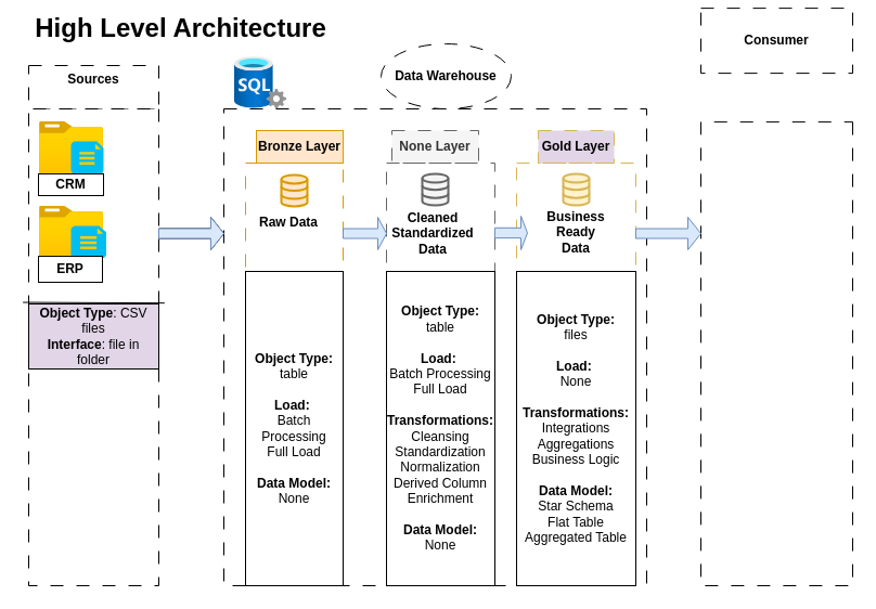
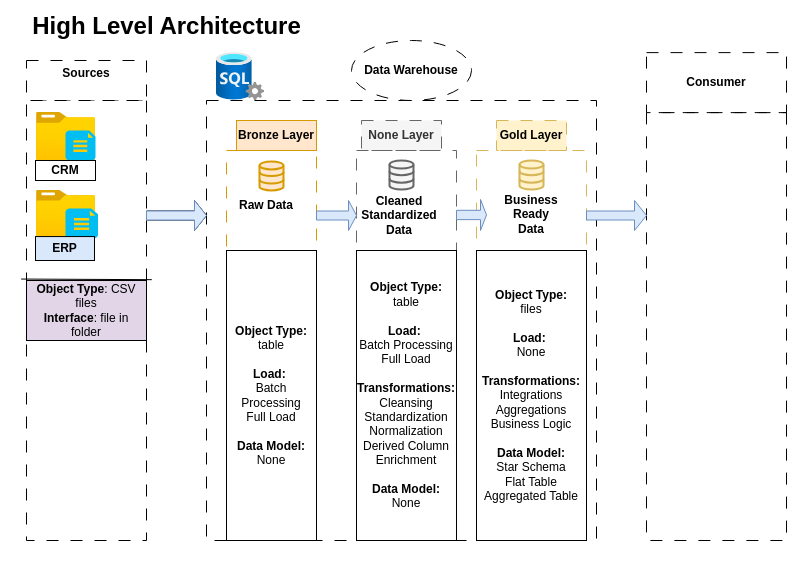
  <mxCell id="0" />
  <mxCell id="1" parent="0" />
  <mxCell id="2" value="High Level Architecture&lt;div&gt;&lt;br&gt;&lt;/div&gt;" style="text;strokeColor=none;fillColor=none;html=1;fontSize=24;fontStyle=1;verticalAlign=middle;align=center;" vertex="1" parent="1"><mxGeometry x="116" y="20" width="100" height="40" as="geometry" /></mxCell>
  <mxCell id="3" value="" style="rounded=0;whiteSpace=wrap;html=1;fillColor=none;strokeColor=#000000;fontColor=#333333;dashed=1;dashPattern=12 12;direction=south;" vertex="1" parent="1"><mxGeometry x="26" y="100" width="120" height="440" as="geometry" /></mxCell>
  <mxCell id="4" value="Sources&lt;div&gt;&lt;br&gt;&lt;/div&gt;" style="rounded=0;whiteSpace=wrap;html=1;strokeColor=default;fillColor=default;dashed=1;dashPattern=12 12;fontStyle=1" vertex="1" parent="1"><mxGeometry x="26" y="60" width="120" height="40" as="geometry" /></mxCell>
  <mxCell id="5" value="" style="rounded=0;whiteSpace=wrap;html=1;fillColor=none;strokeColor=default;dashed=1;dashPattern=12 12;" vertex="1" parent="1"><mxGeometry x="206" y="100" width="390" height="440" as="geometry" /></mxCell>
  <mxCell id="6" value="Data Warehouse" style="ellipse;whiteSpace=wrap;html=1;strokeColor=default;gradientColor=none;dashed=1;dashPattern=12 12;fontStyle=1;" vertex="1" parent="1"><mxGeometry x="351" y="40" width="120" height="60" as="geometry" /></mxCell>
  <mxCell id="7" value="" style="rounded=0;whiteSpace=wrap;html=1;fillColor=none;strokeColor=#000000;fontColor=#333333;dashed=1;dashPattern=12 12;direction=south;" vertex="1" parent="1"><mxGeometry x="646" y="112.12" width="140" height="427.88" as="geometry" /></mxCell>
- <mxCell id="8" value="Consumer" style="rounded=0;whiteSpace=wrap;html=1;dashed=1;dashPattern=12 12;fillColor=none;fontStyle=1" vertex="1" parent="1"><mxGeometry x="646" y="7.12" width="140" height="60" as="geometry" /></mxCell>
+ <mxCell id="8" value="Consumer" style="rounded=0;whiteSpace=wrap;html=1;dashed=1;dashPattern=12 12;fillColor=none;fontStyle=1" vertex="1" parent="1"><mxGeometry x="646" y="52.12" width="140" height="60" as="geometry" /></mxCell>
  <mxCell id="9" value="Bronze Layer" style="rounded=0;whiteSpace=wrap;html=1;fillColor=#ffe6cc;dashed=0;dashPattern=12 12;strokeColor=#d79b00;fontStyle=1;" vertex="1" parent="1"><mxGeometry x="236" y="120" width="80" height="30" as="geometry" /></mxCell>
  <mxCell id="10" value="" style="rounded=0;whiteSpace=wrap;html=1;dashed=1;dashPattern=12 12;fillColor=none;strokeColor=#d79b00;" vertex="1" parent="1"><mxGeometry x="226" y="150" width="90" height="390" as="geometry" /></mxCell>
  <mxCell id="11" value="None Layer" style="rounded=0;whiteSpace=wrap;html=1;fillColor=#f5f5f5;dashed=1;dashPattern=12 12;fontColor=#333333;strokeColor=#666666;fontStyle=1" vertex="1" parent="1"><mxGeometry x="361" y="120" width="80" height="30" as="geometry" /></mxCell>
  <mxCell id="12" value="" style="rounded=0;whiteSpace=wrap;html=1;dashed=1;dashPattern=12 12;fillColor=none;fontColor=#333333;strokeColor=#666666;" vertex="1" parent="1"><mxGeometry x="356" y="150" width="100" height="390" as="geometry" /></mxCell>
- <mxCell id="13" value="Gold Layer" style="rounded=0;whiteSpace=wrap;html=1;fillColor=#e1d5e7;dashed=1;dashPattern=12 12;strokeColor=#d6b656;fontStyle=1;" vertex="1" parent="1"><mxGeometry x="496" y="120" width="70" height="30" as="geometry" /></mxCell>
+ <mxCell id="13" value="Gold Layer" style="rounded=0;whiteSpace=wrap;html=1;fillColor=#fff2cc;dashed=1;dashPattern=12 12;strokeColor=#d6b656;fontStyle=1" vertex="1" parent="1"><mxGeometry x="496" y="120" width="70" height="30" as="geometry" /></mxCell>
  <mxCell id="14" value="" style="rounded=0;whiteSpace=wrap;html=1;dashed=1;dashPattern=12 12;fillColor=none;strokeColor=#d6b656;" vertex="1" parent="1"><mxGeometry x="476" y="150" width="110" height="390" as="geometry" /></mxCell>
  <mxCell id="15" value="" style="image;aspect=fixed;html=1;points=[];align=center;fontSize=12;image=img/lib/azure2/general/Folder_Blank.svg;" vertex="1" parent="1"><mxGeometry x="36" y="112.12" width="59" height="47.88" as="geometry" /></mxCell>
  <mxCell id="16" value="" style="verticalLabelPosition=bottom;html=1;verticalAlign=top;align=center;strokeColor=none;fillColor=#00BEF2;shape=mxgraph.azure.file_2;pointerEvents=1;" vertex="1" parent="1"><mxGeometry x="65" y="130" width="30" height="30" as="geometry" /></mxCell>
  <mxCell id="17" value="&lt;b&gt;CRM&lt;/b&gt;" style="rounded=0;whiteSpace=wrap;html=1;" vertex="1" parent="1"><mxGeometry x="35" y="160" width="60" height="20" as="geometry" /></mxCell>
  <mxCell id="18" value="" style="image;aspect=fixed;html=1;points=[];align=center;fontSize=12;image=img/lib/azure2/general/Folder_Blank.svg;" vertex="1" parent="1"><mxGeometry x="36" y="190" width="59" height="47.88" as="geometry" /></mxCell>
  <mxCell id="19" value="&lt;b&gt;CRM&lt;/b&gt;" style="rounded=0;whiteSpace=wrap;html=1;" vertex="1" parent="1"><mxGeometry x="35" y="160" width="60" height="20" as="geometry" /></mxCell>
  <mxCell id="20" value="" style="verticalLabelPosition=bottom;html=1;verticalAlign=top;align=center;strokeColor=none;fillColor=#00BEF2;shape=mxgraph.azure.file_2;pointerEvents=1;" vertex="1" parent="1"><mxGeometry x="65" y="207.88" width="32.5" height="30" as="geometry" /></mxCell>
- <mxCell id="21" value="&lt;b&gt;ERP&lt;/b&gt;" style="rounded=0;whiteSpace=wrap;html=1;" vertex="1" parent="1"><mxGeometry x="35" y="236.06" width="59" height="23.94" as="geometry" /></mxCell>
+ <mxCell id="21" value="&lt;b&gt;ERP&lt;/b&gt;" style="rounded=0;whiteSpace=wrap;html=1;fillColor=#dae8fc;" vertex="1" parent="1"><mxGeometry x="35" y="236.06" width="59" height="23.94" as="geometry" /></mxCell>
  <mxCell id="22" value="" style="endArrow=none;html=1;rounded=0;entryX=0.576;entryY=1.017;entryDx=0;entryDy=0;entryPerimeter=0;exitX=0.578;exitY=-0.072;exitDx=0;exitDy=0;exitPerimeter=0;" edge="1" parent="1"><mxGeometry width="50" height="50" relative="1" as="geometry"><mxPoint x="151.34" y="279.18" as="sourcePoint" /><mxPoint x="20.66" y="278.56" as="targetPoint" /></mxGeometry></mxCell>
  <mxCell id="23" value="&lt;b&gt;Object Type&lt;/b&gt;: CSV files&lt;div&gt;&lt;b&gt;Interface&lt;/b&gt;: file in folder&lt;/div&gt;" style="rounded=0;whiteSpace=wrap;html=1;fillColor=#e1d5e7;" vertex="1" parent="1"><mxGeometry x="26" y="280" width="120" height="60" as="geometry" /></mxCell>
  <mxCell id="24" value="" style="html=1;verticalLabelPosition=bottom;align=center;labelBackgroundColor=#ffffff;verticalAlign=top;strokeWidth=2;strokeColor=#d79b00;shadow=0;dashed=0;shape=mxgraph.ios7.icons.data;fillColor=#ffe6cc;" vertex="1" parent="1"><mxGeometry x="259" y="160.9" width="24" height="29.1" as="geometry" /></mxCell>
  <mxCell id="25" value="" style="html=1;verticalLabelPosition=bottom;align=center;labelBackgroundColor=#ffffff;verticalAlign=top;strokeWidth=2;strokeColor=#666666;shadow=0;dashed=0;shape=mxgraph.ios7.icons.data;fillColor=#f5f5f5;fontColor=#333333;" vertex="1" parent="1"><mxGeometry x="389" y="160" width="24" height="29.1" as="geometry" /></mxCell>
  <mxCell id="26" value="" style="html=1;verticalLabelPosition=bottom;align=center;labelBackgroundColor=#ffffff;verticalAlign=top;strokeWidth=2;strokeColor=#d6b656;shadow=0;dashed=0;shape=mxgraph.ios7.icons.data;fillColor=#fff2cc;" vertex="1" parent="1"><mxGeometry x="519" y="160" width="24" height="29.1" as="geometry" /></mxCell>
  <mxCell id="27" value="" style="shape=singleArrow;whiteSpace=wrap;html=1;" vertex="1" parent="1"><mxGeometry x="146" y="200" width="60" height="30" as="geometry" /></mxCell>
  <mxCell id="28" value="" style="shape=singleArrow;whiteSpace=wrap;html=1;fillColor=#dae8fc;strokeColor=#6c8ebf;" vertex="1" parent="1"><mxGeometry x="146" y="200" width="60" height="30" as="geometry" /></mxCell>
  <mxCell id="29" value="" style="shape=singleArrow;whiteSpace=wrap;html=1;fillColor=#dae8fc;strokeColor=#6c8ebf;" vertex="1" parent="1"><mxGeometry x="316" y="200" width="40" height="30" as="geometry" /></mxCell>
  <mxCell id="30" value="" style="shape=singleArrow;whiteSpace=wrap;html=1;fillColor=#dae8fc;strokeColor=#6c8ebf;" vertex="1" parent="1"><mxGeometry x="456" y="198.94" width="30" height="31.06" as="geometry" /></mxCell>
  <mxCell id="31" value="" style="shape=singleArrow;whiteSpace=wrap;html=1;fillColor=#dae8fc;strokeColor=#6c8ebf;" vertex="1" parent="1"><mxGeometry x="586" y="200" width="60" height="30" as="geometry" /></mxCell>
  <mxCell id="32" value="Raw Data" style="text;html=1;align=center;verticalAlign=middle;whiteSpace=wrap;rounded=0;fontStyle=1" vertex="1" parent="1"><mxGeometry x="236" y="190" width="60" height="30" as="geometry" /></mxCell>
  <mxCell id="33" value="Cleaned Standardized Data" style="text;html=1;align=center;verticalAlign=middle;whiteSpace=wrap;rounded=0;fontStyle=1" vertex="1" parent="1"><mxGeometry x="368.5" y="200" width="60" height="30" as="geometry" /></mxCell>
  <mxCell id="34" value="Business Ready Data" style="text;html=1;align=center;verticalAlign=middle;whiteSpace=wrap;rounded=0;fontStyle=1" vertex="1" parent="1"><mxGeometry x="501" y="198.94" width="60" height="30" as="geometry" /></mxCell>
  <mxCell id="35" value="&lt;b&gt;Object Type:&lt;/b&gt; table&lt;div&gt;&lt;br&gt;&lt;div&gt;&lt;b&gt;Load:&amp;nbsp;&lt;/b&gt;&lt;/div&gt;&lt;div&gt;Batch Processing&lt;/div&gt;&lt;div&gt;Full Load&lt;/div&gt;&lt;div&gt;&lt;br&gt;&lt;/div&gt;&lt;div&gt;&lt;b&gt;Data Model:&lt;/b&gt; None&lt;/div&gt;&lt;/div&gt;" style="rounded=0;whiteSpace=wrap;html=1;" vertex="1" parent="1"><mxGeometry x="226" y="250" width="90" height="290" as="geometry" /></mxCell>
  <mxCell id="36" value="&lt;b&gt;Object Type:&lt;/b&gt; table&lt;div&gt;&lt;br&gt;&lt;div&gt;&lt;b&gt;Load:&amp;nbsp;&lt;/b&gt;&lt;/div&gt;&lt;div&gt;Batch Processing&lt;/div&gt;&lt;div&gt;Full Load&lt;/div&gt;&lt;div&gt;&lt;br&gt;&lt;/div&gt;&lt;div&gt;&lt;b&gt;Transformations:&lt;/b&gt;&lt;/div&gt;&lt;div&gt;Cleansing&lt;/div&gt;&lt;div&gt;Standardization&lt;/div&gt;&lt;div&gt;Normalization&lt;/div&gt;&lt;div&gt;Derived Column&lt;/div&gt;&lt;div&gt;Enrichment&lt;/div&gt;&lt;div&gt;&lt;br&gt;&lt;/div&gt;&lt;div&gt;&lt;b&gt;Data Model:&lt;/b&gt; None&lt;/div&gt;&lt;/div&gt;" style="rounded=0;whiteSpace=wrap;html=1;" vertex="1" parent="1"><mxGeometry x="356" y="250" width="100" height="290" as="geometry" /></mxCell>
  <mxCell id="37" value="&lt;b&gt;Object Type:&lt;/b&gt;&lt;div&gt;files&lt;br&gt;&lt;div&gt;&lt;br&gt;&lt;div&gt;&lt;b&gt;Load:&amp;nbsp;&lt;/b&gt;&lt;/div&gt;&lt;div&gt;None&lt;/div&gt;&lt;div&gt;&lt;br&gt;&lt;/div&gt;&lt;div&gt;&lt;b&gt;Transformations:&lt;/b&gt;&lt;/div&gt;&lt;div&gt;Integrations&lt;/div&gt;&lt;div&gt;Aggregations&lt;/div&gt;&lt;div&gt;Business Logic&lt;/div&gt;&lt;div&gt;&lt;br&gt;&lt;/div&gt;&lt;div&gt;&lt;b&gt;Data Model:&lt;/b&gt;&lt;/div&gt;&lt;/div&gt;&lt;/div&gt;&lt;div&gt;Star Schema&lt;/div&gt;&lt;div&gt;Flat Table&lt;/div&gt;&lt;div&gt;Aggregated Table&lt;/div&gt;" style="rounded=0;whiteSpace=wrap;html=1;" vertex="1" parent="1"><mxGeometry x="476" y="250" width="110" height="290" as="geometry" /></mxCell>
  <mxCell id="38" value="" style="image;aspect=fixed;html=1;points=[];align=center;fontSize=12;image=img/lib/azure2/power_platform/PowerBI.svg;" vertex="1" parent="1"><mxGeometry x="697.25" y="170" width="45" height="60" as="geometry" /></mxCell>
  <mxCell id="39" value="" style="image;aspect=fixed;html=1;points=[];align=center;fontSize=12;image=img/lib/azure2/databases/SQL_Server.svg;" vertex="1" parent="1"><mxGeometry x="216" y="52.12" width="48" height="48" as="geometry" /></mxCell>
